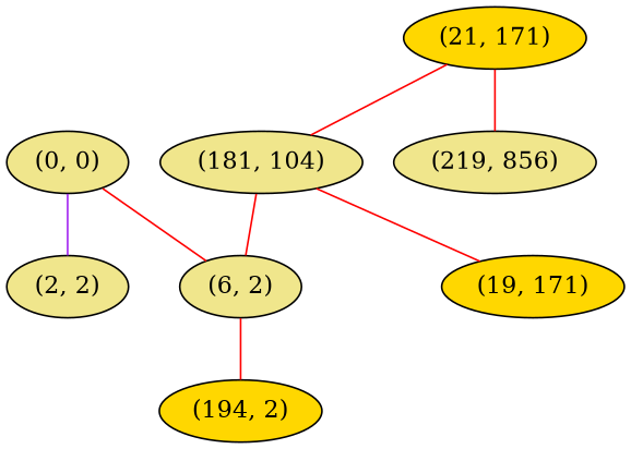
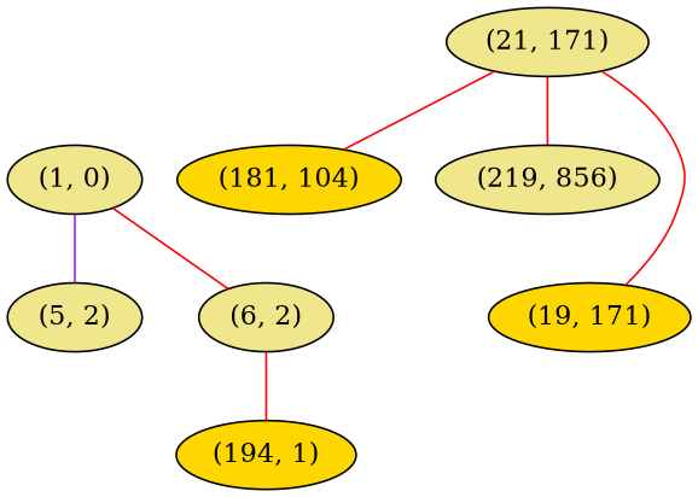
  graph {
    node [fillcolor=khaki style=filled]
    edge [color=red weight=1]
-   "(0, 0)"
-   "(2, 2)"
+   "(0, 0)" [label="(1, 0)"]
+   "(2, 2)" [label="(5, 2)"]
    "(6, 2)"
-   "(21, 171)" [fillcolor=gold]
-   "(181, 104)"
+   "(21, 171)"
+   "(181, 104)" [fillcolor=gold]
    n6 [label="(219, 856)"]
    "(19, 171)" [fillcolor=gold]
-   "(194, 2)" [fillcolor=gold]
+   "(194, 2)" [fillcolor=gold label="(194, 1)"]
    "(0, 0)" -- "(2, 2)" [color=purple weight=4]
    "(0, 0)" -- "(6, 2)"
    "(6, 2)" -- "(194, 2)"
    "(21, 171)" -- "(181, 104)"
    "(21, 171)" -- n6
-   "(181, 104)" -- "(19, 171)"
-   "(181, 104)" -- "(6, 2)"
+   "(21, 171)" -- "(19, 171)"
  }
